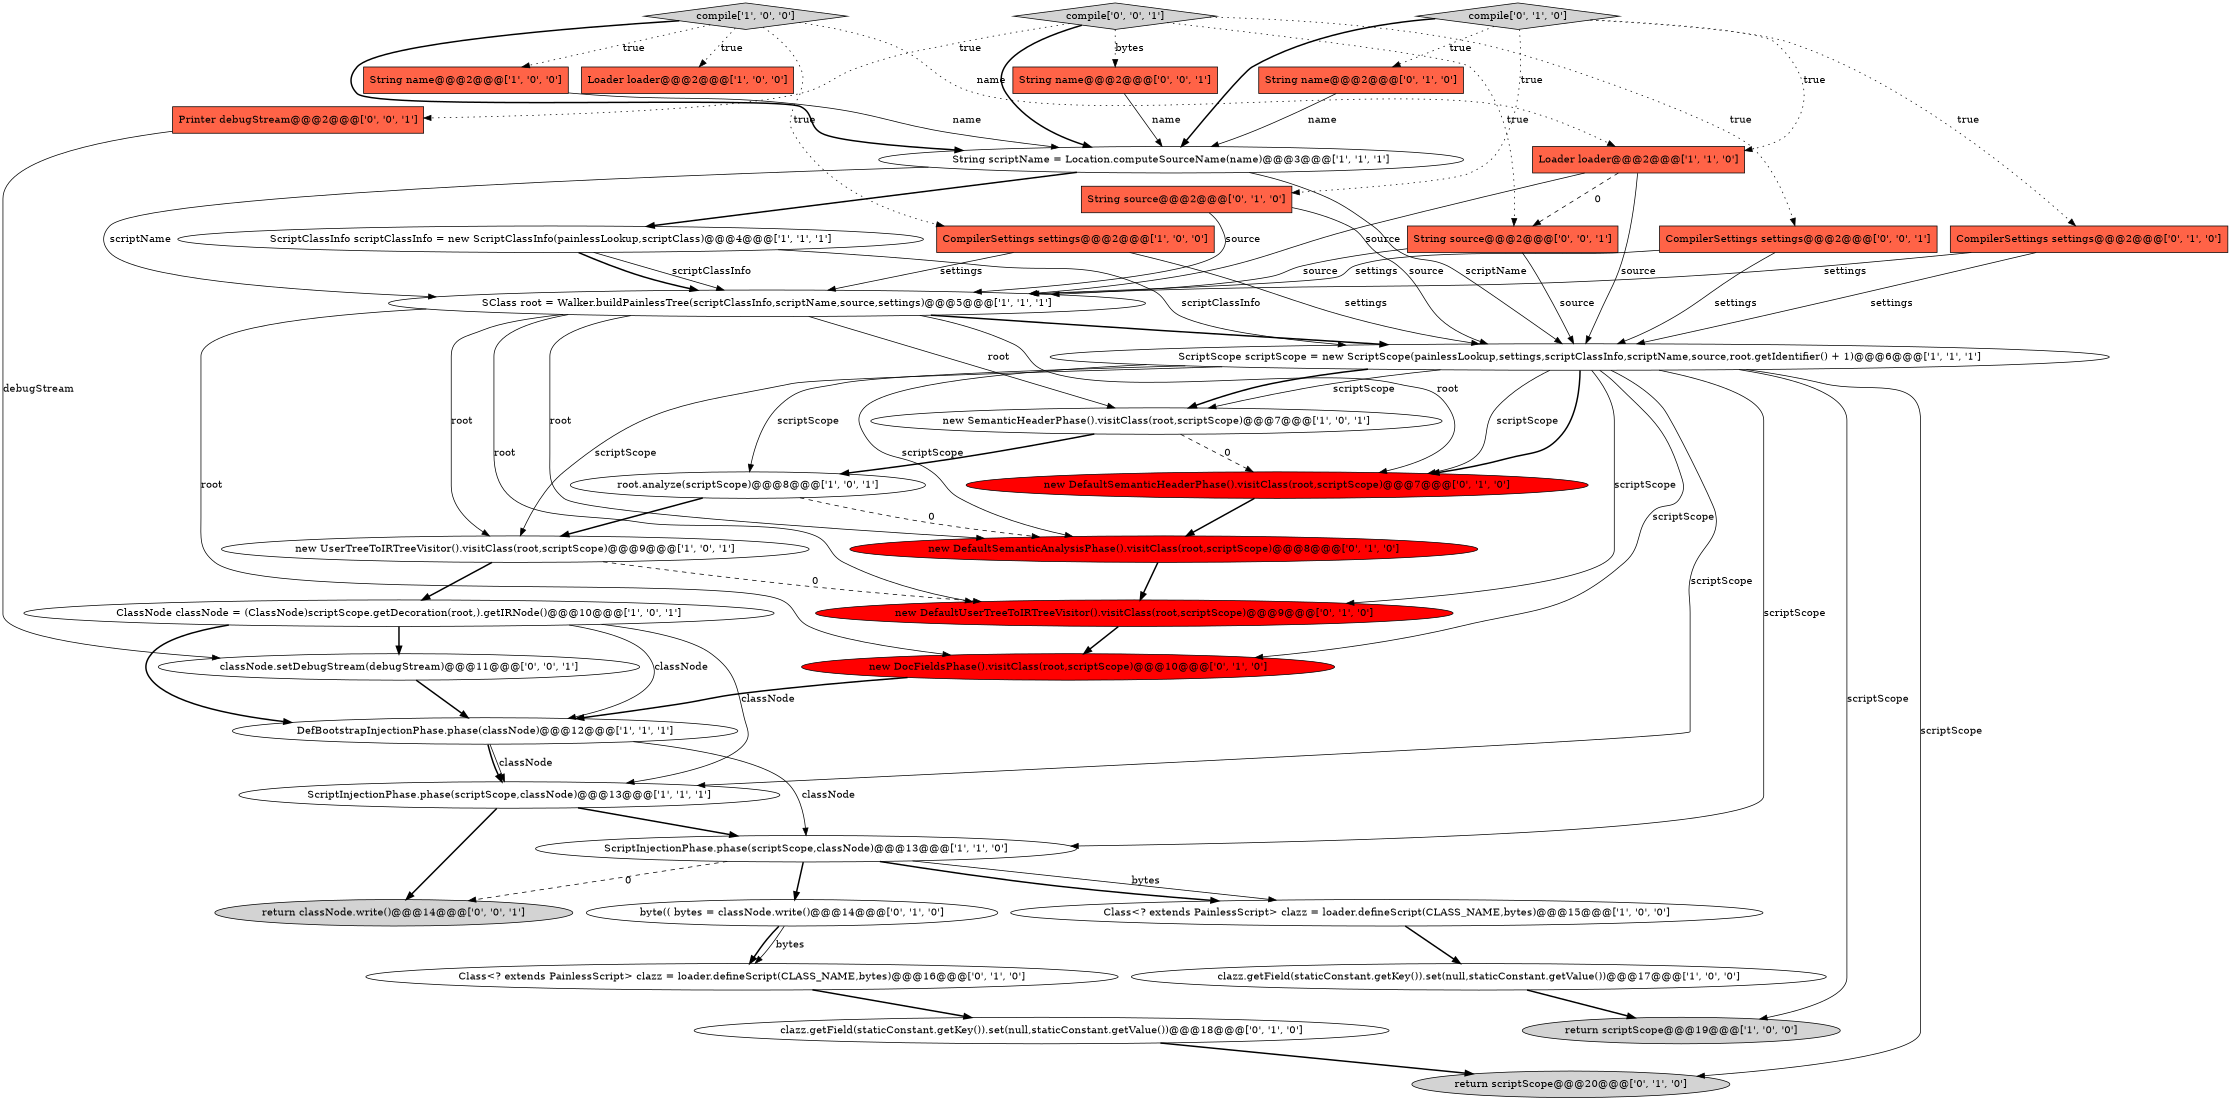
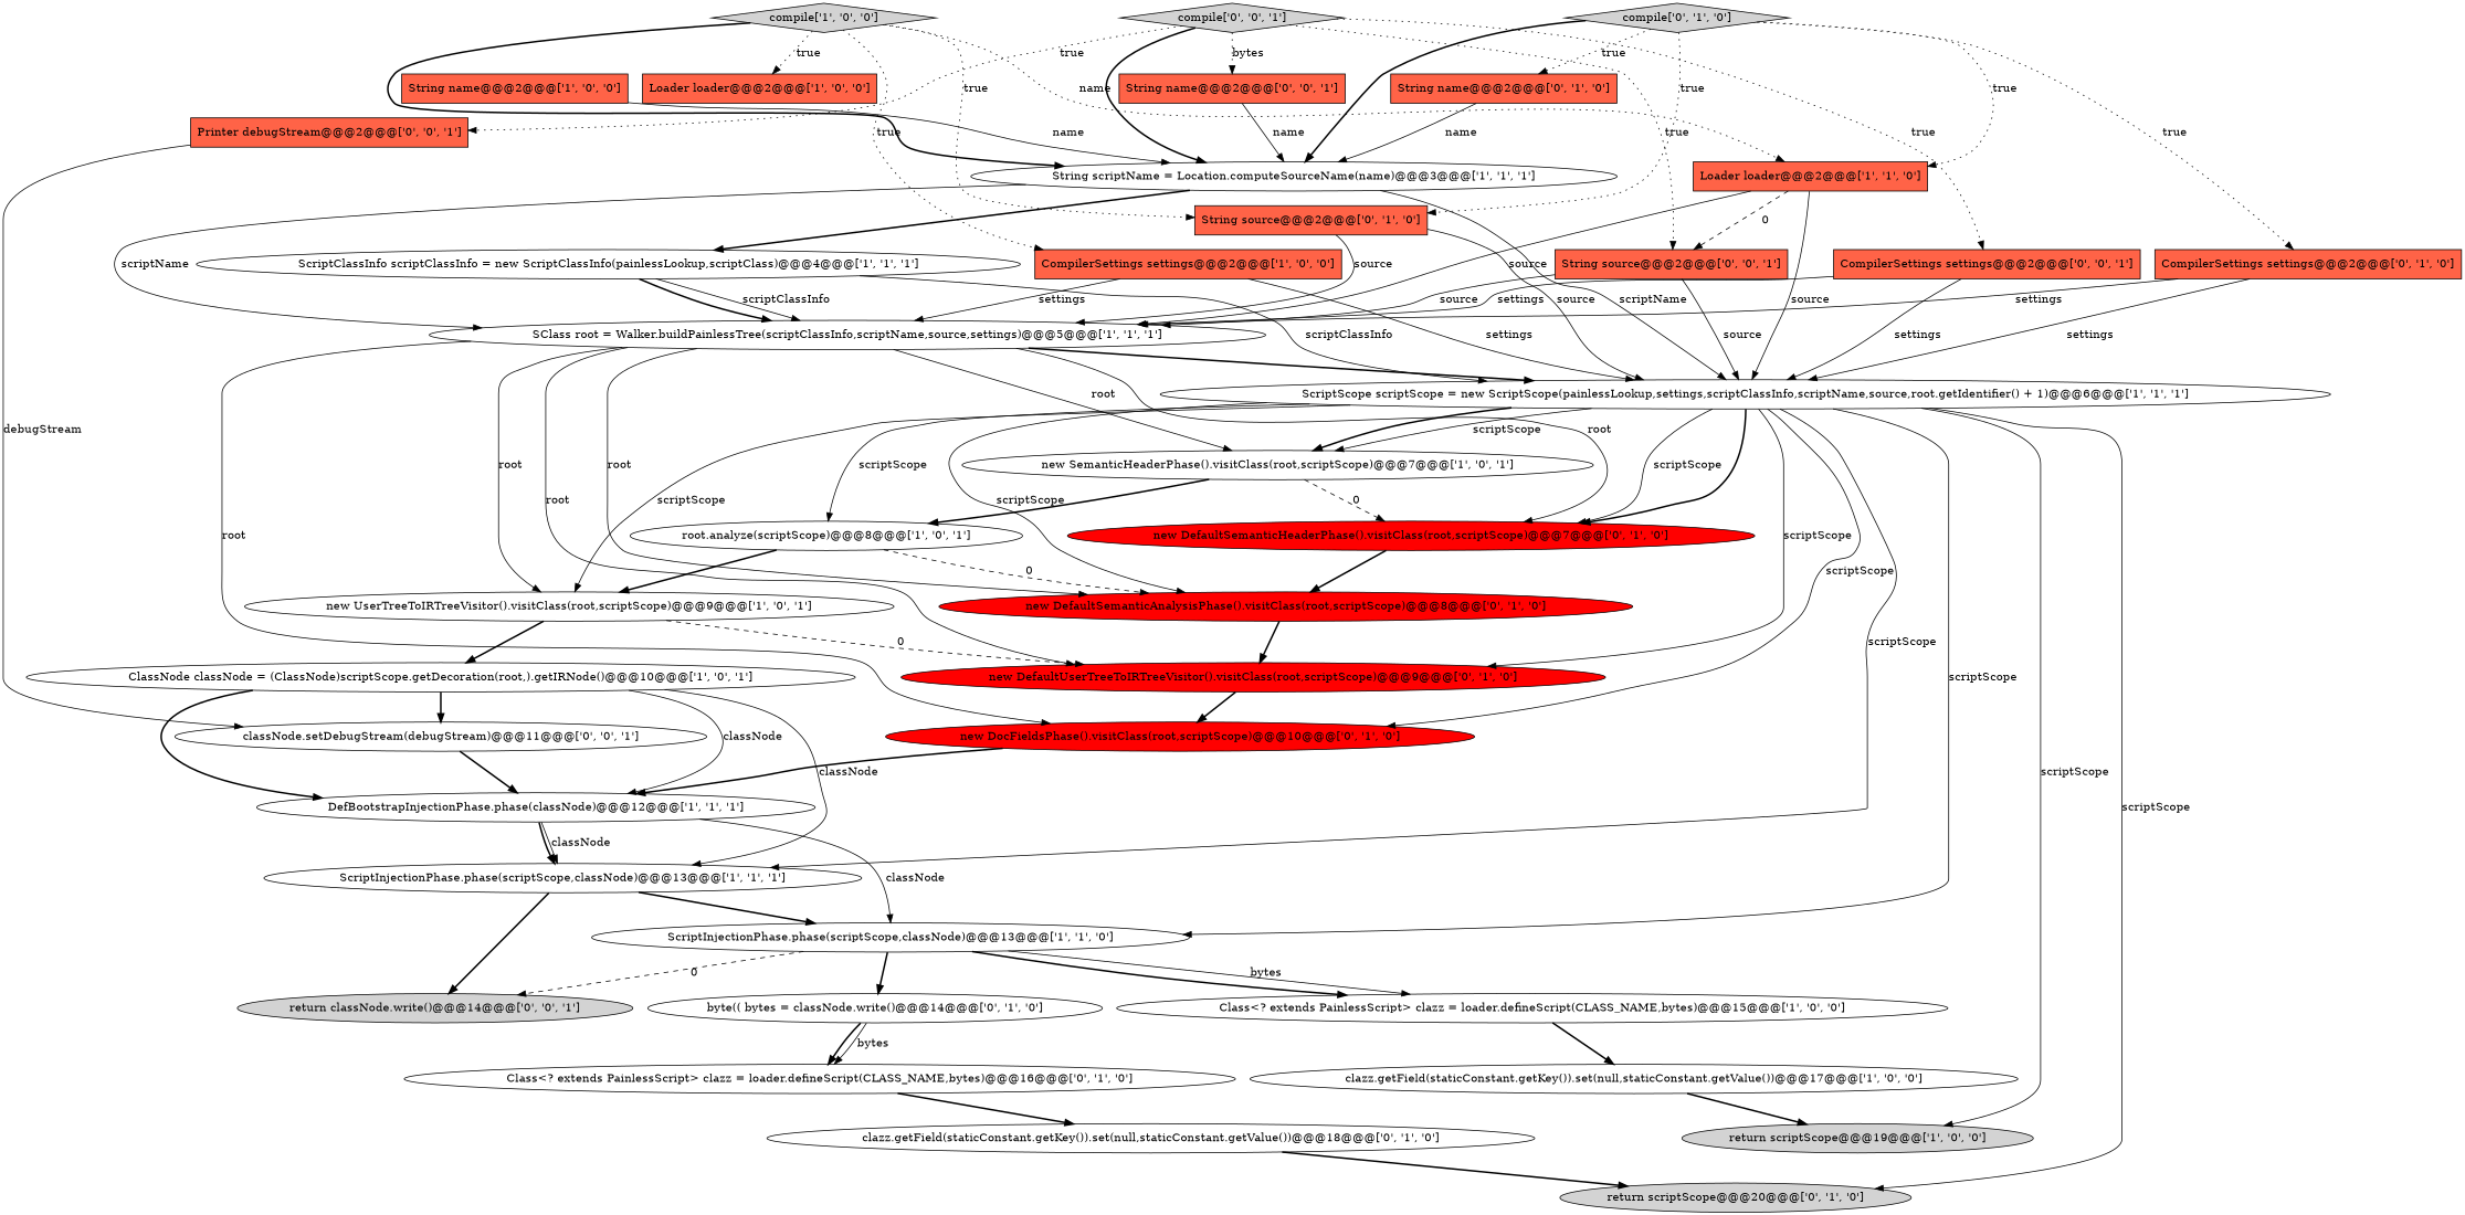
  digraph {
    node [fillcolor=white shape=ellipse style=filled]
    edge [style=solid]
    n1 [label="clazz.getField(staticConstant.getKey()).set(null,staticConstant.getValue())@@@18@@@['0', '1', '0']"]
    n2 [fillcolor=lightgray label="return scriptScope@@@20@@@['0', '1', '0']"]
    n3 [fillcolor=red label="new DocFieldsPhase().visitClass(root,scriptScope)@@@10@@@['0', '1', '0']"]
    n4 [label="DefBootstrapInjectionPhase.phase(classNode)@@@12@@@['1', '1', '1']"]
    n5 [label="ScriptInjectionPhase.phase(scriptScope,classNode)@@@13@@@['1', '1', '0']"]
    n6 [label="ScriptInjectionPhase.phase(scriptScope,classNode)@@@13@@@['1', '1', '1']"]
    n7 [fillcolor=lightgray label="compile['0', '1', '0']" shape=diamond]
    n8 [fillcolor=tomato label="String name@@@2@@@['0', '1', '0']" shape=box]
    n9 [fillcolor=tomato label="CompilerSettings settings@@@2@@@['0', '1', '0']" shape=box]
    n10 [label="String scriptName = Location.computeSourceName(name)@@@3@@@['1', '1', '1']"]
    n11 [fillcolor=tomato label="String source@@@2@@@['0', '1', '0']" shape=box]
    n12 [fillcolor=tomato label="Loader loader@@@2@@@['1', '1', '0']" shape=box]
    n13 [label="SClass root = Walker.buildPainlessTree(scriptClassInfo,scriptName,source,settings)@@@5@@@['1', '1', '1']"]
    n14 [label="ScriptScope scriptScope = new ScriptScope(painlessLookup,settings,scriptClassInfo,scriptName,source,root.getIdentifier() + 1)@@@6@@@['1', '1', '1']"]
    n15 [label="ScriptClassInfo scriptClassInfo = new ScriptClassInfo(painlessLookup,scriptClass)@@@4@@@['1', '1', '1']"]
    n16 [fillcolor=tomato label="String source@@@2@@@['0', '0', '1']" shape=box]
    n17 [label="new SemanticHeaderPhase().visitClass(root,scriptScope)@@@7@@@['1', '0', '1']"]
    n18 [fillcolor=red label="new DefaultSemanticHeaderPhase().visitClass(root,scriptScope)@@@7@@@['0', '1', '0']"]
    n19 [label="new UserTreeToIRTreeVisitor().visitClass(root,scriptScope)@@@9@@@['1', '0', '1']"]
    n20 [fillcolor=red label="new DefaultUserTreeToIRTreeVisitor().visitClass(root,scriptScope)@@@9@@@['0', '1', '0']"]
    n21 [fillcolor=red label="new DefaultSemanticAnalysisPhase().visitClass(root,scriptScope)@@@8@@@['0', '1', '0']"]
    n22 [label="root.analyze(scriptScope)@@@8@@@['1', '0', '1']"]
    n23 [fillcolor=lightgray label="return scriptScope@@@19@@@['1', '0', '0']"]
    n24 [label="ClassNode classNode = (ClassNode)scriptScope.getDecoration(root,).getIRNode()@@@10@@@['1', '0', '1']"]
    n25 [fillcolor=tomato label="String name@@@2@@@['1', '0', '0']" shape=box]
    n26 [label="byte(( bytes = classNode.write()@@@14@@@['0', '1', '0']"]
    n27 [label="Class<? extends PainlessScript> clazz = loader.defineScript(CLASS_NAME,bytes)@@@15@@@['1', '0', '0']"]
    n28 [fillcolor=lightgray label="return classNode.write()@@@14@@@['0', '0', '1']"]
    n29 [label="classNode.setDebugStream(debugStream)@@@11@@@['0', '0', '1']"]
    n30 [label="Class<? extends PainlessScript> clazz = loader.defineScript(CLASS_NAME,bytes)@@@16@@@['0', '1', '0']"]
    n31 [fillcolor=tomato label="Printer debugStream@@@2@@@['0', '0', '1']" shape=box]
    n32 [label="clazz.getField(staticConstant.getKey()).set(null,staticConstant.getValue())@@@17@@@['1', '0', '0']"]
    n33 [fillcolor=tomato label="String name@@@2@@@['0', '0', '1']" shape=box]
    n34 [fillcolor=tomato label="CompilerSettings settings@@@2@@@['0', '0', '1']" shape=box]
    n35 [fillcolor=lightgray label="compile['1', '0', '0']" shape=diamond]
    n36 [fillcolor=tomato label="Loader loader@@@2@@@['1', '0', '0']" shape=box]
    n37 [fillcolor=tomato label="CompilerSettings settings@@@2@@@['1', '0', '0']" shape=box]
    n38 [fillcolor=lightgray label="compile['0', '0', '1']" shape=diamond]
    n1 -> n2 [style=bold]
    n3 -> n4 [style=bold]
    n4 -> n5 [label=classNode]
    n4 -> n6 [label=classNode]
    n4 -> n6 [style=bold]
    n5 -> n26 [style=bold]
    n5 -> n27 [label=bytes]
    n5 -> n27 [style=bold]
    n5 -> n28 [label=0 style=dashed]
    n6 -> n5 [style=bold]
    n6 -> n28 [style=bold]
    n7 -> n8 [label=true style=dotted]
    n7 -> n9 [label=true style=dotted]
    n7 -> n10 [style=bold]
    n7 -> n11 [label=true style=dotted]
    n7 -> n12 [label=true style=dotted]
    n8 -> n10 [label=name]
    n9 -> n13 [label=settings]
    n9 -> n14 [label=settings]
    n10 -> n13 [label=scriptName]
    n10 -> n14 [label=scriptName]
    n10 -> n15 [style=bold]
    n11 -> n13 [label=source]
    n11 -> n14 [label=source]
    n12 -> n13 [label=source]
    n12 -> n14 [label=source]
    n12 -> n16 [label=0 style=dashed]
    n13 -> n3 [label=root]
    n13 -> n14 [style=bold]
    n13 -> n17 [label=root]
    n13 -> n18 [label=root]
    n13 -> n19 [label=root]
    n13 -> n20 [label=root]
    n13 -> n21 [label=root]
    n14 -> n2 [label=scriptScope]
    n14 -> n3 [label=scriptScope]
    n14 -> n5 [label=scriptScope]
    n14 -> n6 [label=scriptScope]
    n14 -> n17 [label=scriptScope]
    n14 -> n17 [style=bold]
    n14 -> n18 [style=bold]
    n14 -> n18 [label=scriptScope]
    n14 -> n19 [label=scriptScope]
    n14 -> n20 [label=scriptScope]
    n14 -> n21 [label=scriptScope]
    n14 -> n22 [label=scriptScope]
    n14 -> n23 [label=scriptScope]
    n15 -> n13 [label=scriptClassInfo]
    n15 -> n13 [style=bold]
    n15 -> n14 [label=scriptClassInfo]
    n16 -> n13 [label=source]
    n16 -> n14 [label=source]
    n17 -> n18 [label=0 style=dashed]
    n17 -> n22 [style=bold]
    n18 -> n21 [style=bold]
    n19 -> n20 [label=0 style=dashed]
    n19 -> n24 [style=bold]
    n20 -> n3 [style=bold]
    n21 -> n20 [style=bold]
    n22 -> n19 [style=bold]
    n22 -> n21 [label=0 style=dashed]
    n24 -> n4 [style=bold]
    n24 -> n4 [label=classNode]
    n24 -> n6 [label=classNode]
    n24 -> n29 [style=bold]
    n25 -> n10 [label=name]
    n26 -> n30 [style=bold]
    n26 -> n30 [label=bytes]
    n27 -> n32 [style=bold]
    n29 -> n4 [style=bold]
    n30 -> n1 [style=bold]
    n31 -> n29 [label=debugStream]
    n32 -> n23 [style=bold]
    n33 -> n10 [label=name]
    n34 -> n13 [label=settings]
    n34 -> n14 [label=settings]
    n35 -> n10 [style=bold]
    n35 -> n12 [label=name style=dotted]
-   n35 -> n25 [label=true style=dotted]
+   n35 -> n11 [label=true style=dotted]
    n35 -> n36 [label=true style=dotted]
    n35 -> n37 [label=true style=dotted]
    n37 -> n13 [label=settings]
    n37 -> n14 [label=settings]
    n38 -> n10 [style=bold]
    n38 -> n16 [label=true style=dotted]
    n38 -> n31 [label=true style=dotted]
    n38 -> n33 [label=bytes style=dotted]
    n38 -> n34 [label=true style=dotted]
  }
